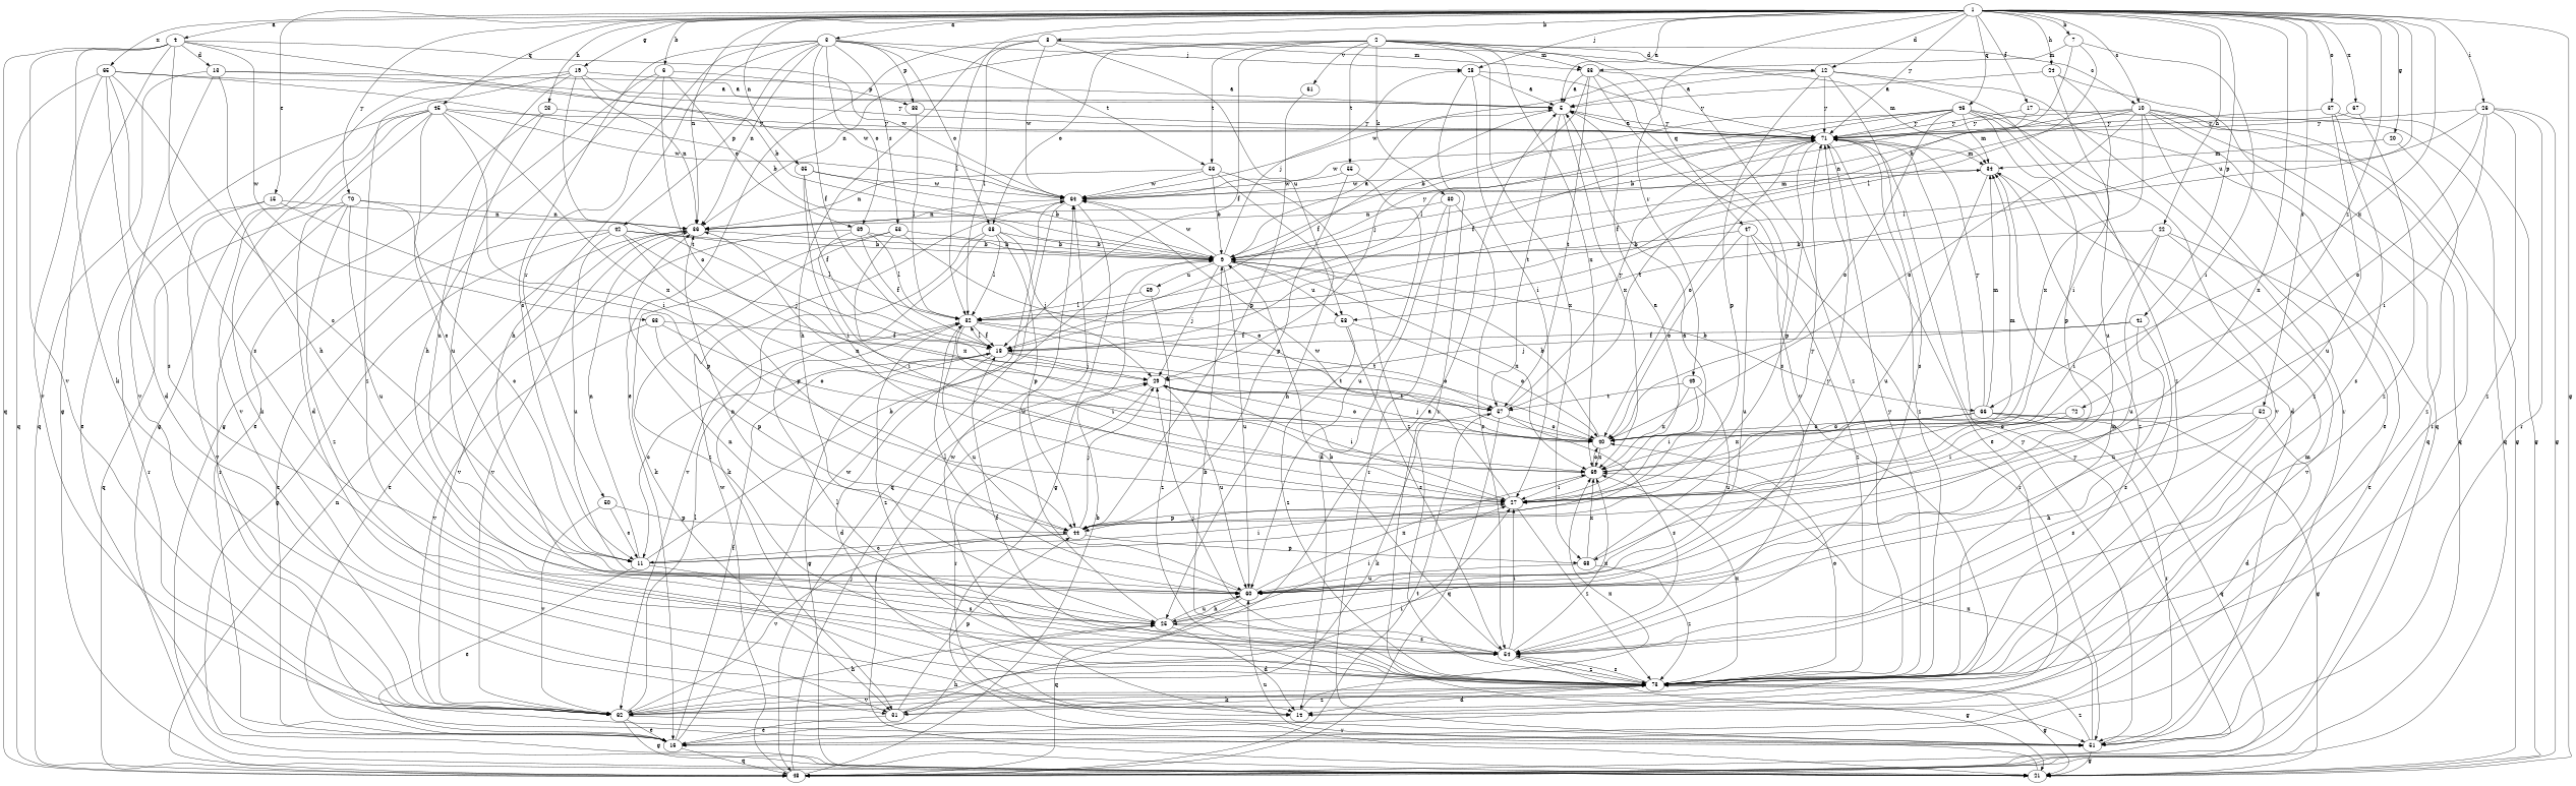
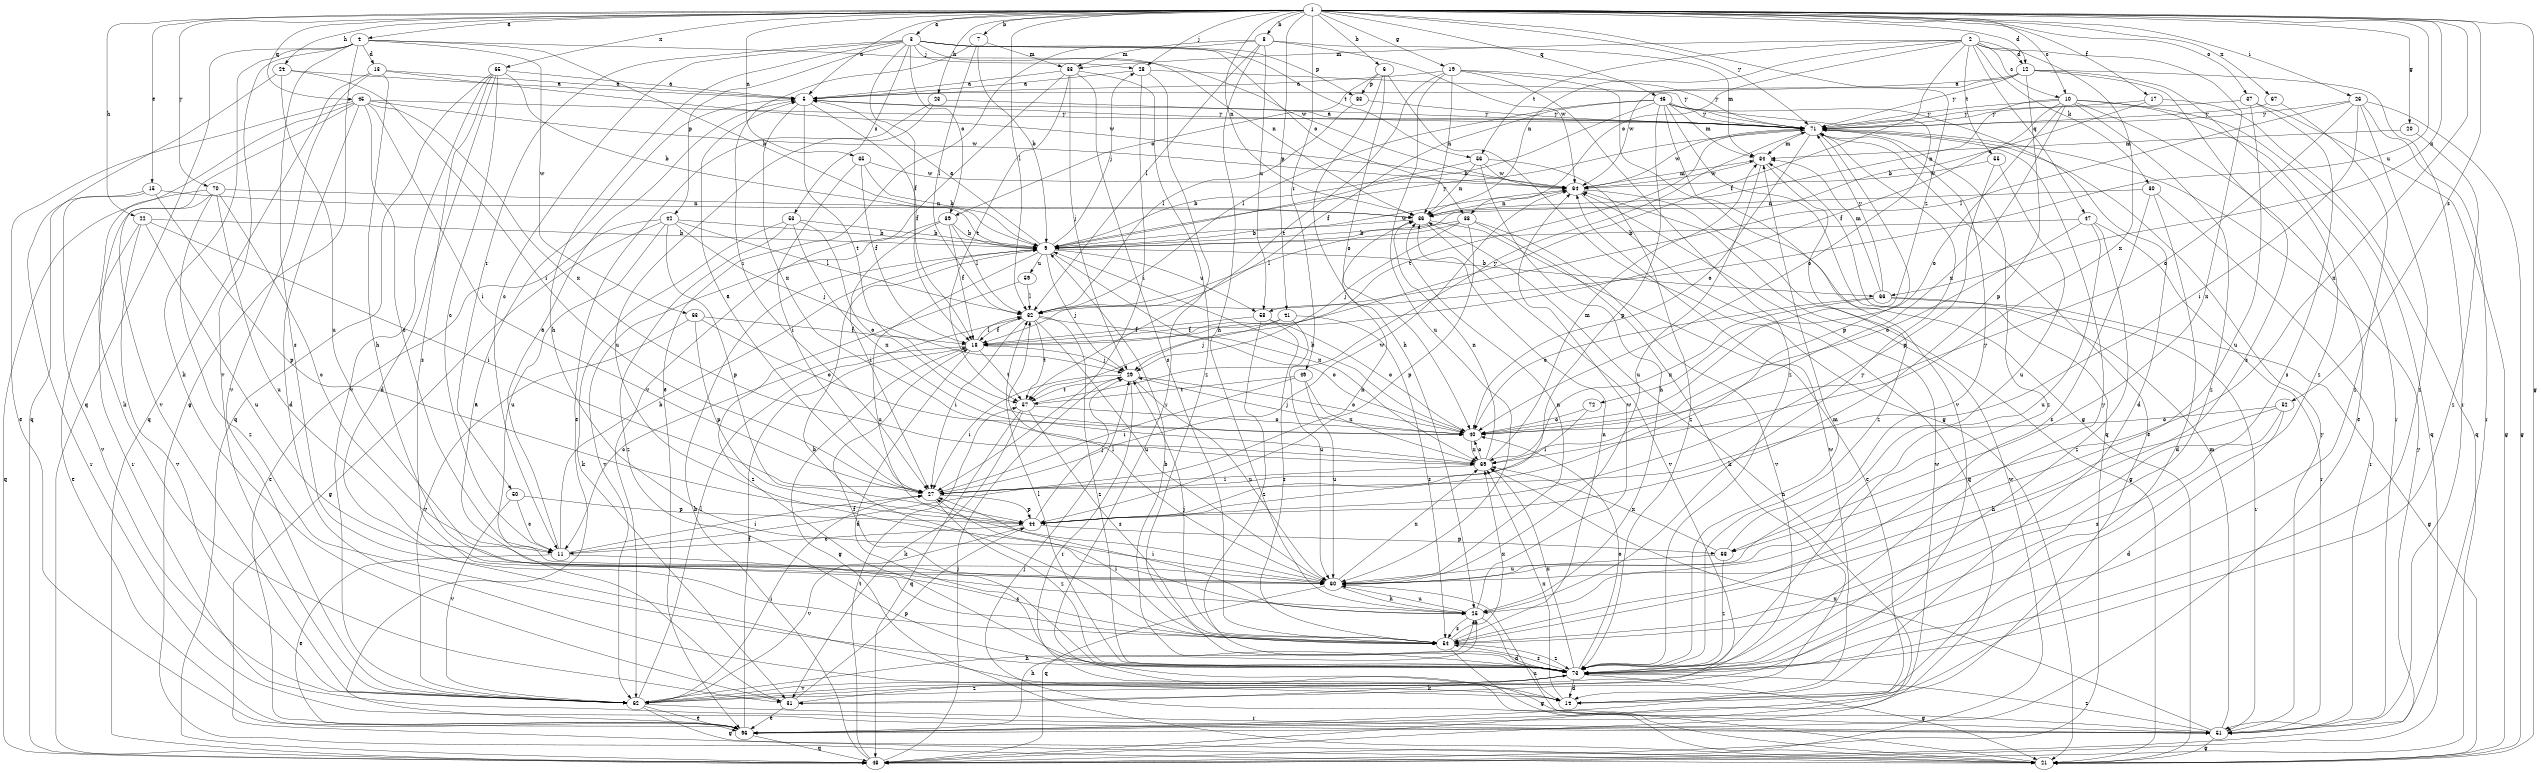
  strict digraph {
    1
    3
    4
    5
    12
    19
    24
    28
    65
    71
    6
    7
    8
    17
    22
    35
    36
    46
    66
    10
    45
    70
    52
    15
    23
    32
    41
    58
    20
    21
    26
    37
    49
    72
    68
    67
    11
    38
    39
    42
    53
    56
    18
    50
    25
    n46 [label=83]
    9
    13
    31
    48
    54
    62
    63
    64
    69
    57
    73
    44
    51
    60
    27
    14
-   16
+   16 [label=96]
    40
    34
    33
    29
    59
    47
    2
    30
    55
-   61
    1 -> 3 [label=a]
    1 -> 4 [label=a]
    1 -> 5 [label=a]
    1 -> 12 [label=d]
    1 -> 19 [label=g]
    1 -> 24 [label=h]
    1 -> 28 [label=j]
    1 -> 65 [label=x]
    1 -> 71 [label=y]
    1 -> 6 [label=b]
    1 -> 7 [label=b]
    1 -> 8 [label=b]
    1 -> 17 [label=f]
    1 -> 22 [label=h]
    1 -> 35 [label=n]
    1 -> 36 [label=n]
    1 -> 46 [label=q]
    1 -> 66 [label=x]
    1 -> 10 [label=c]
    1 -> 45 [label=q]
    1 -> 70 [label=y]
    1 -> 52 [label=s]
    1 -> 15 [label=e]
    1 -> 23 [label=h]
    1 -> 32 [label=l]
    1 -> 41 [label=p]
    1 -> 58 [label=u]
    1 -> 20 [label=g]
    1 -> 21 [label=g]
    1 -> 26 [label=i]
    1 -> 37 [label=o]
    1 -> 49 [label=r]
    1 -> 72 [label=z]
    1 -> 68 [label=x]
    1 -> 67 [label=x]
    3 -> 28 [label=j]
    3 -> 36 [label=n]
    3 -> 11 [label=c]
    3 -> 38 [label=o]
    3 -> 39 [label=o]
    3 -> 42 [label=p]
    3 -> 53 [label=s]
    3 -> 56 [label=t]
    3 -> 18 [label=f]
    3 -> 50 [label=r]
    3 -> 25 [label=h]
    3 -> n46 [label=p]
    4 -> 21 [label=g]
    4 -> 9 [label=b]
    4 -> 13 [label=d]
    4 -> 31 [label=k]
    4 -> 48 [label=q]
    4 -> 54 [label=s]
    4 -> 62 [label=v]
    4 -> 63 [label=w]
    4 -> 64 [label=w]
    5 -> 71 [label=y]
    5 -> 18 [label=f]
    5 -> 69 [label=x]
    5 -> 57 [label=t]
    12 -> 5 [label=a]
    12 -> 71 [label=y]
    12 -> 54 [label=s]
    12 -> 64 [label=w]
    12 -> 73 [label=z]
    12 -> 44 [label=p]
    12 -> 51 [label=r]
    19 -> 5 [label=a]
    19 -> 71 [label=y]
    19 -> 36 [label=n]
    19 -> 21 [label=g]
    19 -> 57 [label=t]
    19 -> 73 [label=z]
    19 -> 60 [label=u]
    24 -> 5 [label=a]
    24 -> 48 [label=q]
    24 -> 60 [label=u]
    24 -> 27 [label=i]
    28 -> 5 [label=a]
    28 -> 71 [label=y]
    28 -> 51 [label=r]
    28 -> 27 [label=i]
    65 -> 5 [label=a]
    65 -> 11 [label=c]
    65 -> 9 [label=b]
    65 -> 48 [label=q]
    65 -> 54 [label=s]
    65 -> 62 [label=v]
    65 -> 14 [label=d]
    71 -> 5 [label=a]
    71 -> 64 [label=w]
    71 -> 57 [label=t]
    71 -> 73 [label=z]
    71 -> 44 [label=p]
    71 -> 16 [label=e]
    71 -> 40 [label=o]
    71 -> 34 [label=m]
    6 -> 21 [label=g]
    6 -> 39 [label=o]
    6 -> 25 [label=h]
    6 -> n46 [label=p]
    6 -> 40 [label=o]
    7 -> 32 [label=l]
    7 -> 9 [label=b]
    7 -> 27 [label=i]
    7 -> 33 [label=m]
    8 -> 32 [label=l]
    8 -> 58 [label=u]
    8 -> 25 [label=h]
    8 -> 64 [label=w]
    8 -> 16 [label=e]
    8 -> 34 [label=m]
    8 -> 33 [label=m]
    17 -> 71 [label=y]
    17 -> 9 [label=b]
    17 -> 48 [label=q]
    22 -> 9 [label=b]
    22 -> 62 [label=v]
    22 -> 60 [label=u]
    22 -> 27 [label=i]
    22 -> 16 [label=e]
    35 -> 18 [label=f]
    35 -> 9 [label=b]
    35 -> 64 [label=w]
    35 -> 27 [label=i]
    36 -> 9 [label=b]
    36 -> 62 [label=v]
    36 -> 16 [label=e]
    46 -> 71 [label=y]
    46 -> 32 [label=l]
    46 -> 18 [label=f]
    46 -> 9 [label=b]
    46 -> 48 [label=q]
    46 -> 62 [label=v]
    46 -> 44 [label=p]
    46 -> 14 [label=d]
    46 -> 40 [label=o]
    46 -> 34 [label=m]
    66 -> 71 [label=y]
    66 -> 21 [label=g]
-   66 -> 48 [label=q]
    66 -> 69 [label=x]
    66 -> 51 [label=r]
    66 -> 40 [label=o]
    66 -> 34 [label=m]
    10 -> 71 [label=y]
    10 -> 36 [label=n]
-   10 -> 21 [label=g]
    10 -> 18 [label=f]
    10 -> 48 [label=q]
    10 -> 69 [label=x]
    10 -> 73 [label=z]
    10 -> 51 [label=r]
    10 -> 16 [label=e]
    10 -> 40 [label=o]
    45 -> 71 [label=y]
    45 -> 11 [label=c]
    45 -> 31 [label=k]
    45 -> 62 [label=v]
    45 -> 64 [label=w]
    45 -> 69 [label=x]
    45 -> 27 [label=i]
    45 -> 14 [label=d]
    45 -> 16 [label=e]
    70 -> 36 [label=n]
    70 -> 11 [label=c]
    70 -> 48 [label=q]
    70 -> 73 [label=z]
    70 -> 51 [label=r]
    70 -> 60 [label=u]
    52 -> 25 [label=h]
    52 -> 54 [label=s]
    52 -> 14 [label=d]
    52 -> 40 [label=o]
    15 -> 36 [label=n]
    15 -> 62 [label=v]
    15 -> 44 [label=p]
    15 -> 51 [label=r]
    23 -> 71 [label=y]
    23 -> 60 [label=u]
    23 -> 16 [label=e]
    32 -> 18 [label=f]
    32 -> 57 [label=t]
    32 -> 73 [label=z]
    32 -> 60 [label=u]
    32 -> 27 [label=i]
    32 -> 40 [label=o]
    41 -> 18 [label=f]
    41 -> 54 [label=s]
    41 -> 60 [label=u]
    41 -> 29 [label=j]
    58 -> 18 [label=f]
    58 -> 54 [label=s]
    58 -> 73 [label=z]
    58 -> 40 [label=o]
    20 -> 73 [label=z]
    20 -> 34 [label=m]
    21 -> 60 [label=u]
    21 -> 29 [label=j]
    26 -> 71 [label=y]
    26 -> 32 [label=l]
    26 -> 21 [label=g]
    26 -> 73 [label=z]
    26 -> 51 [label=r]
    26 -> 27 [label=i]
    26 -> 40 [label=o]
    37 -> 71 [label=y]
    37 -> 21 [label=g]
    37 -> 54 [label=s]
    37 -> 60 [label=u]
    49 -> 69 [label=x]
    49 -> 57 [label=t]
    49 -> 60 [label=u]
    49 -> 27 [label=i]
    72 -> 27 [label=i]
    72 -> 40 [label=o]
    68 -> 71 [label=y]
    68 -> 69 [label=x]
    68 -> 73 [label=z]
    68 -> 60 [label=u]
    67 -> 71 [label=y]
    67 -> 73 [label=z]
    11 -> 5 [label=a]
    11 -> 36 [label=n]
    11 -> 9 [label=b]
    11 -> 54 [label=s]
    11 -> 27 [label=i]
    11 -> 16 [label=e]
    38 -> 32 [label=l]
    38 -> 9 [label=b]
    38 -> 31 [label=k]
    38 -> 62 [label=v]
    38 -> 44 [label=p]
    38 -> 29 [label=j]
    39 -> 32 [label=l]
    39 -> 18 [label=f]
    39 -> 9 [label=b]
    39 -> 62 [label=v]
    39 -> 27 [label=i]
    42 -> 32 [label=l]
    42 -> 21 [label=g]
    42 -> 9 [label=b]
    42 -> 44 [label=p]
    42 -> 60 [label=u]
    42 -> 16 [label=e]
    42 -> 29 [label=j]
    53 -> 9 [label=b]
    53 -> 31 [label=k]
    53 -> 69 [label=x]
    53 -> 73 [label=z]
    53 -> 40 [label=o]
    56 -> 36 [label=n]
    56 -> 25 [label=h]
    56 -> 9 [label=b]
    56 -> 64 [label=w]
    56 -> 73 [label=z]
    18 -> 32 [label=l]
    18 -> 21 [label=g]
    18 -> 11 [label=c]
    18 -> 57 [label=t]
    18 -> 14 [label=d]
    18 -> 29 [label=j]
    50 -> 11 [label=c]
    50 -> 62 [label=v]
    50 -> 44 [label=p]
    25 -> 71 [label=y]
    25 -> 54 [label=s]
    25 -> 64 [label=w]
    25 -> 60 [label=u]
    25 -> 27 [label=i]
    25 -> 14 [label=d]
    n46 -> 71 [label=y]
    n46 -> 32 [label=l]
    9 -> 5 [label=a]
    9 -> 28 [label=j]
    9 -> 71 [label=y]
    9 -> 66 [label=b]
    9 -> 58 [label=u]
    9 -> 64 [label=w]
    9 -> 69 [label=x]
    9 -> 60 [label=u]
    9 -> 29 [label=j]
    9 -> 59 [label=u]
    13 -> 5 [label=a]
    13 -> 25 [label=h]
    13 -> 48 [label=q]
    13 -> 62 [label=v]
    13 -> 64 [label=w]
    31 -> 5 [label=a]
    31 -> 73 [label=z]
    31 -> 44 [label=p]
    31 -> 16 [label=e]
    48 -> 71 [label=y]
    48 -> 36 [label=n]
    48 -> 9 [label=b]
    48 -> 64 [label=w]
    48 -> 57 [label=t]
    48 -> 29 [label=j]
    54 -> 36 [label=n]
    54 -> 21 [label=g]
    54 -> 9 [label=b]
    54 -> 69 [label=x]
    54 -> 73 [label=z]
    54 -> 27 [label=i]
    54 -> 29 [label=j]
    62 -> 32 [label=l]
    62 -> 21 [label=g]
    62 -> 25 [label=h]
    62 -> 51 [label=r]
    62 -> 27 [label=i]
    62 -> 16 [label=e]
    63 -> 18 [label=f]
    63 -> 62 [label=v]
    63 -> 44 [label=p]
    63 -> 40 [label=o]
    64 -> 36 [label=n]
    64 -> 21 [label=g]
    64 -> 48 [label=q]
    64 -> 34 [label=m]
    69 -> 36 [label=n]
    69 -> 27 [label=i]
    69 -> 40 [label=o]
    69 -> 34 [label=m]
    57 -> 71 [label=y]
    57 -> 31 [label=k]
    57 -> 48 [label=q]
    57 -> 54 [label=s]
    57 -> 40 [label=o]
    73 -> 71 [label=y]
    73 -> 32 [label=l]
    73 -> 21 [label=g]
    73 -> 18 [label=f]
    73 -> 9 [label=b]
    73 -> 31 [label=k]
    73 -> 54 [label=s]
    73 -> 62 [label=v]
    73 -> 69 [label=x]
    73 -> 14 [label=d]
    73 -> 40 [label=o]
    73 -> 34 [label=m]
    44 -> 68 [label=p]
    44 -> 11 [label=c]
    44 -> 62 [label=v]
    44 -> 29 [label=j]
    51 -> 71 [label=y]
    51 -> 21 [label=g]
    51 -> 69 [label=x]
    51 -> 73 [label=z]
    51 -> 34 [label=m]
    60 -> 36 [label=n]
    60 -> 32 [label=l]
    60 -> 25 [label=h]
    60 -> 48 [label=q]
    60 -> 69 [label=x]
    27 -> 5 [label=a]
    27 -> 64 [label=w]
    27 -> 73 [label=z]
    27 -> 44 [label=p]
    14 -> 64 [label=w]
    14 -> 69 [label=x]
    16 -> 18 [label=f]
    16 -> 25 [label=h]
    16 -> 48 [label=q]
    16 -> 64 [label=w]
    40 -> 9 [label=b]
    40 -> 69 [label=x]
    40 -> 29 [label=j]
    34 -> 64 [label=w]
    34 -> 73 [label=z]
    34 -> 60 [label=u]
    33 -> 5 [label=a]
    33 -> 54 [label=s]
    33 -> 62 [label=v]
    33 -> 57 [label=t]
    33 -> 73 [label=z]
    33 -> 29 [label=j]
    29 -> 57 [label=t]
    29 -> 51 [label=r]
    29 -> 60 [label=u]
    29 -> 27 [label=i]
    29 -> 40 [label=o]
    59 -> 32 [label=l]
    59 -> 73 [label=z]
    47 -> 9 [label=b]
    47 -> 73 [label=z]
    47 -> 51 [label=r]
    47 -> 60 [label=u]
    47 -> 40 [label=o]
    2 -> 12 [label=d]
    2 -> 36 [label=n]
    2 -> 10 [label=c]
    2 -> 68 [label=x]
    2 -> 38 [label=o]
    2 -> 56 [label=t]
    2 -> 18 [label=f]
    2 -> 69 [label=x]
    2 -> 33 [label=m]
    2 -> 47 [label=q]
    2 -> 30 [label=k]
    2 -> 55 [label=t]
-   2 -> 61 [label=v]
    30 -> 36 [label=n]
    30 -> 54 [label=s]
    30 -> 51 [label=r]
    30 -> 14 [label=d]
    55 -> 64 [label=w]
    55 -> 44 [label=p]
    55 -> 60 [label=u]
-   61 -> 44 [label=p]
  }
